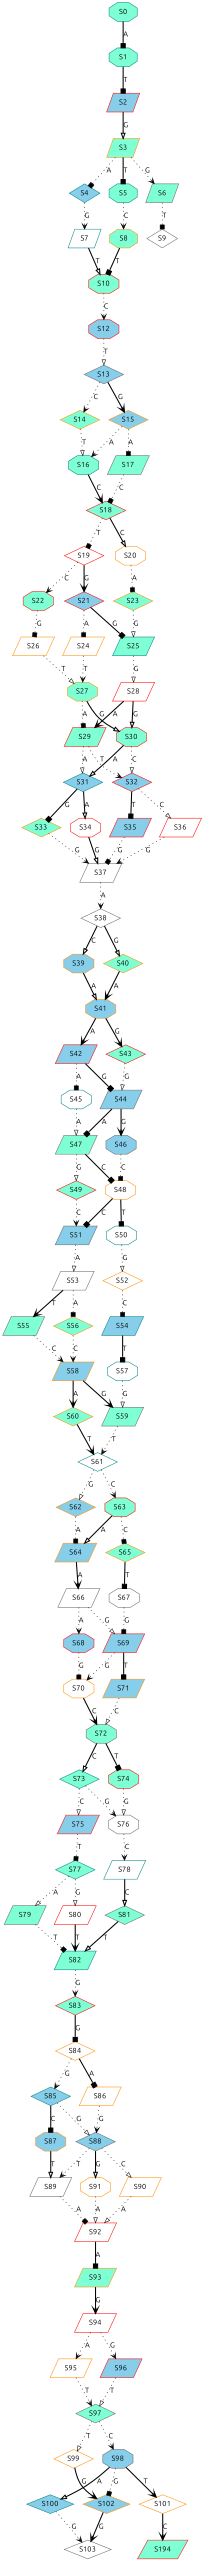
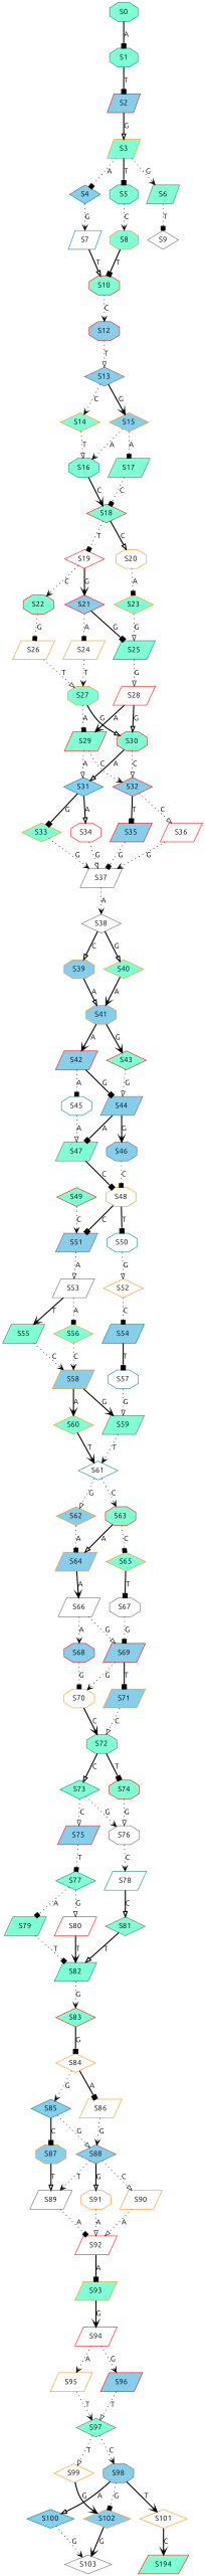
  strict digraph {
    fontname=Ubuntu
    node [color=darkorange fillcolor=aquamarine fontname=Ubuntu shape=parallelogram style=filled]
    edge [arrowhead=vee fontname=Ubuntu style=dotted]
    S0 [color=teal shape=octagon]
    S1 [color=teal shape=octagon]
    S2 [color=red fillcolor=skyblue]
    S3
    S4 [color=teal fillcolor=skyblue shape=diamond]
    S5 [color=teal shape=octagon]
    S6 [color=gray40]
    S7 [color=teal fillcolor=white]
    S8 [shape=octagon]
    S9 [color=gray40 fillcolor=white shape=diamond]
    S10 [color=red shape=octagon]
    S12 [color=red fillcolor=skyblue shape=octagon]
    S13 [color=gray40 fillcolor=skyblue shape=diamond]
    S14 [shape=diamond]
    S15 [fillcolor=skyblue shape=diamond]
    S16 [color=teal shape=octagon]
    S17 [color=gray40]
    S18 [color=red shape=diamond]
    S19 [color=red fillcolor=white shape=diamond]
    S20 [fillcolor=white shape=octagon]
    S21 [color=red fillcolor=skyblue shape=diamond]
    S22 [color=red shape=octagon]
    S23 [shape=diamond]
    S24 [fillcolor=white]
    S25 [color=teal]
    S26 [fillcolor=white]
    S27 [shape=octagon]
    S28 [color=red fillcolor=white]
    S29 [color=red]
    S30 [color=red shape=octagon]
    S31 [color=teal fillcolor=skyblue shape=diamond]
    S32 [color=red fillcolor=skyblue shape=diamond]
    S33 [shape=diamond]
    S34 [color=red fillcolor=white shape=octagon]
    S35 [color=red fillcolor=skyblue]
    S36 [color=red fillcolor=white]
    S37 [color=gray40 fillcolor=white]
    S38 [color=gray40 fillcolor=white shape=diamond]
    S39 [fillcolor=skyblue shape=octagon]
    S40 [shape=diamond]
    S41 [fillcolor=skyblue shape=octagon]
    S42 [color=red fillcolor=skyblue]
    S43 [color=red shape=diamond]
    S44 [color=gray40 fillcolor=skyblue]
    S45 [color=teal fillcolor=white shape=octagon]
    S46 [color=gray40 fillcolor=skyblue shape=octagon]
    S47 [color=gray40]
    S48 [fillcolor=white shape=octagon]
    S49 [color=red shape=diamond]
    S50 [color=teal fillcolor=white shape=octagon]
    S51 [color=gray40 fillcolor=skyblue]
    S52 [fillcolor=white shape=diamond]
    S53 [color=gray40 fillcolor=white]
    S54 [color=teal fillcolor=skyblue]
    S55 [color=gray40]
    S56 [shape=diamond]
    S57 [color=teal fillcolor=white shape=octagon]
    S58 [fillcolor=skyblue]
    S59 [color=gray40]
    S60 [shape=diamond]
    S61 [color=teal fillcolor=white shape=diamond]
    S62 [fillcolor=skyblue shape=diamond]
    S63 [color=red shape=octagon]
    S64 [fillcolor=skyblue]
    S65 [shape=diamond]
    S66 [color=gray40 fillcolor=white]
    S67 [color=gray40 fillcolor=white shape=octagon]
    S68 [color=red fillcolor=skyblue shape=octagon]
    S69 [color=red fillcolor=skyblue]
    S70 [fillcolor=white shape=octagon]
    S71 [fillcolor=skyblue]
    S72 [color=gray40 shape=octagon]
    S73 [color=teal shape=diamond]
    S74 [color=red shape=octagon]
    S75 [color=red fillcolor=skyblue]
    S76 [color=gray40 fillcolor=white shape=octagon]
    S77 [color=teal shape=diamond]
    S78 [color=teal fillcolor=white]
    S79 [color=gray40]
    S80 [color=red fillcolor=white]
    S81 [color=gray40 shape=diamond]
    S82 [color=teal]
    S83 [color=red shape=diamond]
    S84 [fillcolor=white shape=diamond]
    S85 [color=teal fillcolor=skyblue shape=diamond]
    S86 [fillcolor=white]
    S87 [fillcolor=skyblue shape=octagon]
    S88 [color=gray40 fillcolor=skyblue shape=diamond]
    S89 [color=gray40 fillcolor=white]
    S90 [fillcolor=white]
    S91 [fillcolor=white shape=octagon]
    S92 [color=red fillcolor=white]
    S93
    S94 [color=red fillcolor=white]
    S95 [fillcolor=white]
    S96 [color=red fillcolor=skyblue]
    S97 [color=gray40 shape=diamond]
    S98 [color=gray40 fillcolor=skyblue shape=octagon]
    S99 [fillcolor=white shape=diamond]
    S100 [color=teal fillcolor=skyblue shape=diamond]
    S101 [fillcolor=white shape=diamond]
    S102 [fillcolor=skyblue shape=diamond]
    S103 [color=gray40 fillcolor=white shape=diamond]
    n104 [color=red label=S194]
    S0 -> S1 [arrowhead=box label=A style=bold]
    S1 -> S2 [arrowhead=box label=T style=bold]
    S2 -> S3 [arrowhead=onormal label=G style=bold]
    S3 -> S4 [arrowhead=box label=A]
    S3 -> S5 [arrowhead=box label=T style=bold]
    S3 -> S6 [label=G]
    S4 -> S7 [label=G]
    S5 -> S8 [label=C]
    S6 -> S9 [arrowhead=box label=T]
    S7 -> S10 [arrowhead=onormal label=T style=bold]
    S8 -> S10 [arrowhead=box label=T style=bold]
    S10 -> S12 [label=C]
    S12 -> S13 [arrowhead=onormal label=T]
    S13 -> S14 [label=C]
    S13 -> S15 [label=G style=bold]
    S14 -> S16 [arrowhead=onormal label=T]
    S15 -> S16 [label=A]
    S15 -> S17 [arrowhead=box label=A]
    S16 -> S18 [label=C style=bold]
    S17 -> S18 [arrowhead=box label=C]
    S18 -> S19 [arrowhead=box label=T]
    S18 -> S20 [arrowhead=onormal label=C style=bold]
    S19 -> S21 [label=G style=bold]
    S19 -> S22 [label=C]
    S20 -> S23 [arrowhead=box label=A]
    S21 -> S24 [arrowhead=box label=A]
    S21 -> S25 [arrowhead=box label=G style=bold]
    S22 -> S26 [arrowhead=box label=G]
    S23 -> S25 [arrowhead=onormal label=G]
    S24 -> S27 [label=T]
    S25 -> S28 [arrowhead=onormal label=G]
    S26 -> S27 [arrowhead=onormal label=T]
    S27 -> S29 [arrowhead=box label=A]
    S27 -> S30 [arrowhead=onormal label=G style=bold]
    S28 -> S29 [label=A style=bold]
    S28 -> S30 [arrowhead=onormal label=G style=bold]
    S29 -> S31 [arrowhead=onormal label=A]
-   S29 -> S32 [label=T]
+   S29 -> S32 [label=C]
    S30 -> S31 [arrowhead=onormal label=A style=bold]
    S30 -> S32 [arrowhead=onormal label=C]
    S31 -> S33 [arrowhead=box label=G style=bold]
    S31 -> S34 [arrowhead=onormal label=A style=bold]
    S32 -> S35 [arrowhead=box label=T style=bold]
    S32 -> S36 [arrowhead=onormal label=C]
    S33 -> S37 [label=G]
-   S34 -> S37 [arrowhead=onormal label=G style=bold]
+   S34 -> S37 [arrowhead=onormal label=G]
    S35 -> S37 [arrowhead=box label=G]
    S36 -> S37 [label=G]
    S37 -> S38 [label=A]
    S38 -> S39 [arrowhead=onormal label=C style=bold]
    S38 -> S40 [arrowhead=onormal label=G style=bold]
    S39 -> S41 [arrowhead=onormal label=A style=bold]
    S40 -> S41 [label=A style=bold]
    S41 -> S42 [label=A style=bold]
    S41 -> S43 [label=G style=bold]
    S42 -> S44 [arrowhead=box label=G style=bold]
    S42 -> S45 [arrowhead=box label=A]
    S43 -> S44 [arrowhead=onormal label=G]
    S44 -> S46 [label=G style=bold]
    S44 -> S47 [arrowhead=box label=A style=bold]
    S45 -> S47 [arrowhead=onormal label=A]
    S46 -> S48 [arrowhead=box label=C]
    S47 -> S48 [arrowhead=box label=C style=bold]
-   S47 -> S49 [arrowhead=onormal label=G]
    S48 -> S50 [arrowhead=box label=T style=bold]
    S48 -> S51 [arrowhead=box label=C style=bold]
    S49 -> S51 [label=C]
    S50 -> S52 [arrowhead=onormal label=G]
    S51 -> S53 [arrowhead=onormal label=A]
    S52 -> S54 [arrowhead=box label=C]
    S53 -> S55 [label=T style=bold]
    S53 -> S56 [arrowhead=box label=A]
    S54 -> S57 [arrowhead=box label=T style=bold]
    S55 -> S58 [label=C]
    S56 -> S58 [label=C]
    S57 -> S59 [arrowhead=onormal label=G]
    S58 -> S59 [label=G style=bold]
    S58 -> S60 [label=A style=bold]
    S59 -> S61 [label=T]
    S60 -> S61 [label=T style=bold]
    S61 -> S62 [arrowhead=onormal label=G]
    S61 -> S63 [label=C]
    S62 -> S64 [arrowhead=box label=A]
    S63 -> S64 [arrowhead=onormal label=A style=bold]
    S63 -> S65 [arrowhead=box label=C]
    S64 -> S66 [label=A style=bold]
    S65 -> S67 [arrowhead=box label=T style=bold]
    S66 -> S68 [label=A]
    S66 -> S69 [arrowhead=onormal label=G]
    S67 -> S69 [arrowhead=box label=G]
    S68 -> S70 [arrowhead=box label=G]
    S69 -> S70 [label=G]
    S69 -> S71 [arrowhead=box label=T style=bold]
    S70 -> S72 [label=C style=bold]
    S71 -> S72 [arrowhead=onormal label=C]
    S72 -> S73 [arrowhead=onormal label=C style=bold]
    S72 -> S74 [arrowhead=box label=T style=bold]
    S73 -> S75 [arrowhead=onormal label=C]
    S73 -> S76 [label=G]
    S74 -> S76 [arrowhead=onormal label=G]
    S75 -> S77 [arrowhead=box label=T]
    S76 -> S78 [label=C]
-   S77 -> S79 [arrowhead=onormal label=A]
+   S77 -> S79 [arrowhead=box label=A]
    S77 -> S80 [arrowhead=onormal label=G]
    S78 -> S81 [arrowhead=onormal label=C style=bold]
    S79 -> S82 [arrowhead=box label=T]
    S80 -> S82 [label=T style=bold]
    S81 -> S82 [arrowhead=onormal label=T style=bold]
    S82 -> S83 [label=G]
    S83 -> S84 [arrowhead=box label=G style=bold]
    S84 -> S85 [label=G]
    S84 -> S86 [arrowhead=box label=A style=bold]
    S85 -> S87 [arrowhead=box label=C style=bold]
    S85 -> S88 [arrowhead=onormal label=G]
    S86 -> S88 [label=G]
    S87 -> S89 [arrowhead=onormal label=T style=bold]
    S88 -> S89 [label=T]
    S88 -> S90 [arrowhead=onormal label=C]
    S88 -> S91 [arrowhead=onormal label=G style=bold]
    S89 -> S92 [arrowhead=box label=A]
    S90 -> S92 [arrowhead=onormal label=A]
    S91 -> S92 [arrowhead=onormal label=A]
    S92 -> S93 [arrowhead=box label=A style=bold]
    S93 -> S94 [label=G style=bold]
    S94 -> S95 [label=A]
    S94 -> S96 [label=G]
    S95 -> S97 [label=T]
    S96 -> S97 [arrowhead=onormal label=T]
    S97 -> S98 [label=C]
    S97 -> S99 [arrowhead=onormal label=T]
    S98 -> S100 [arrowhead=onormal label=A style=bold]
    S98 -> S101 [label=T style=bold]
    S98 -> S102 [arrowhead=box label=G]
    S99 -> S102 [label=G style=bold]
    S100 -> S103 [label=G]
    S101 -> n104 [label=C style=bold]
    S102 -> S103 [label=G style=bold]
  }
